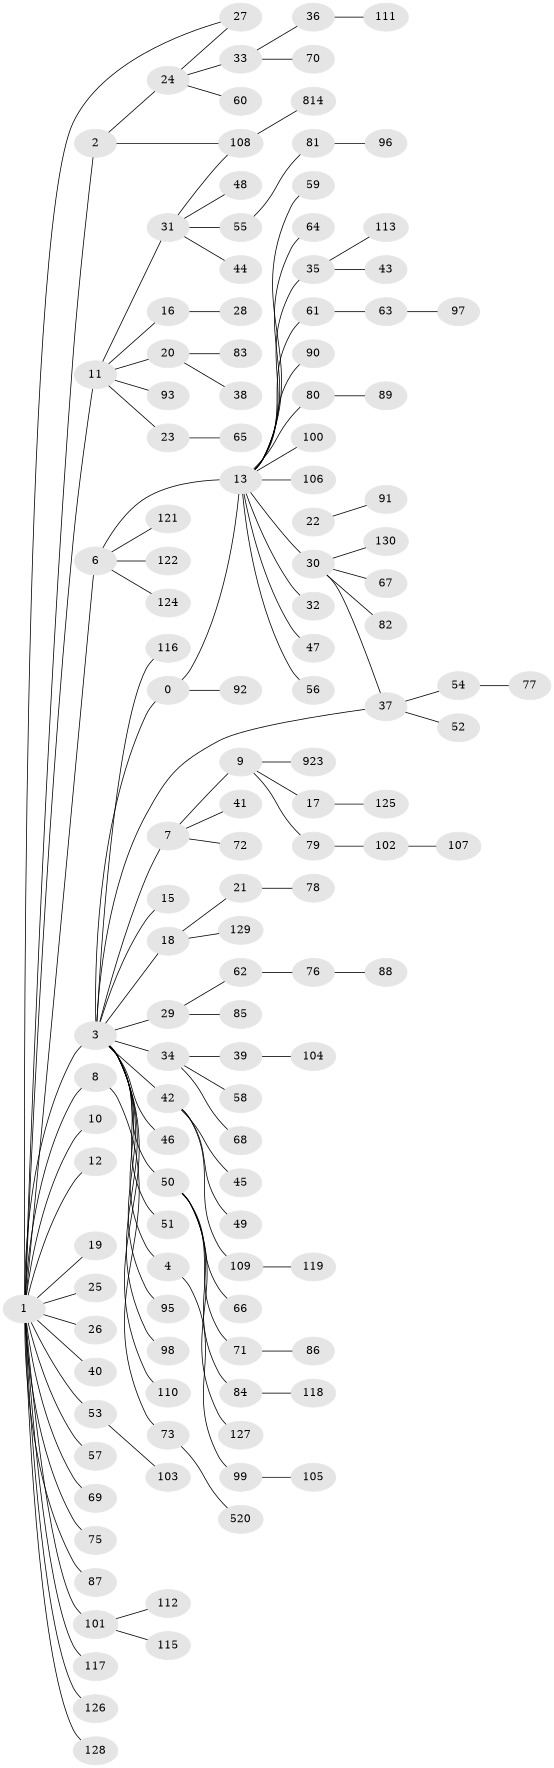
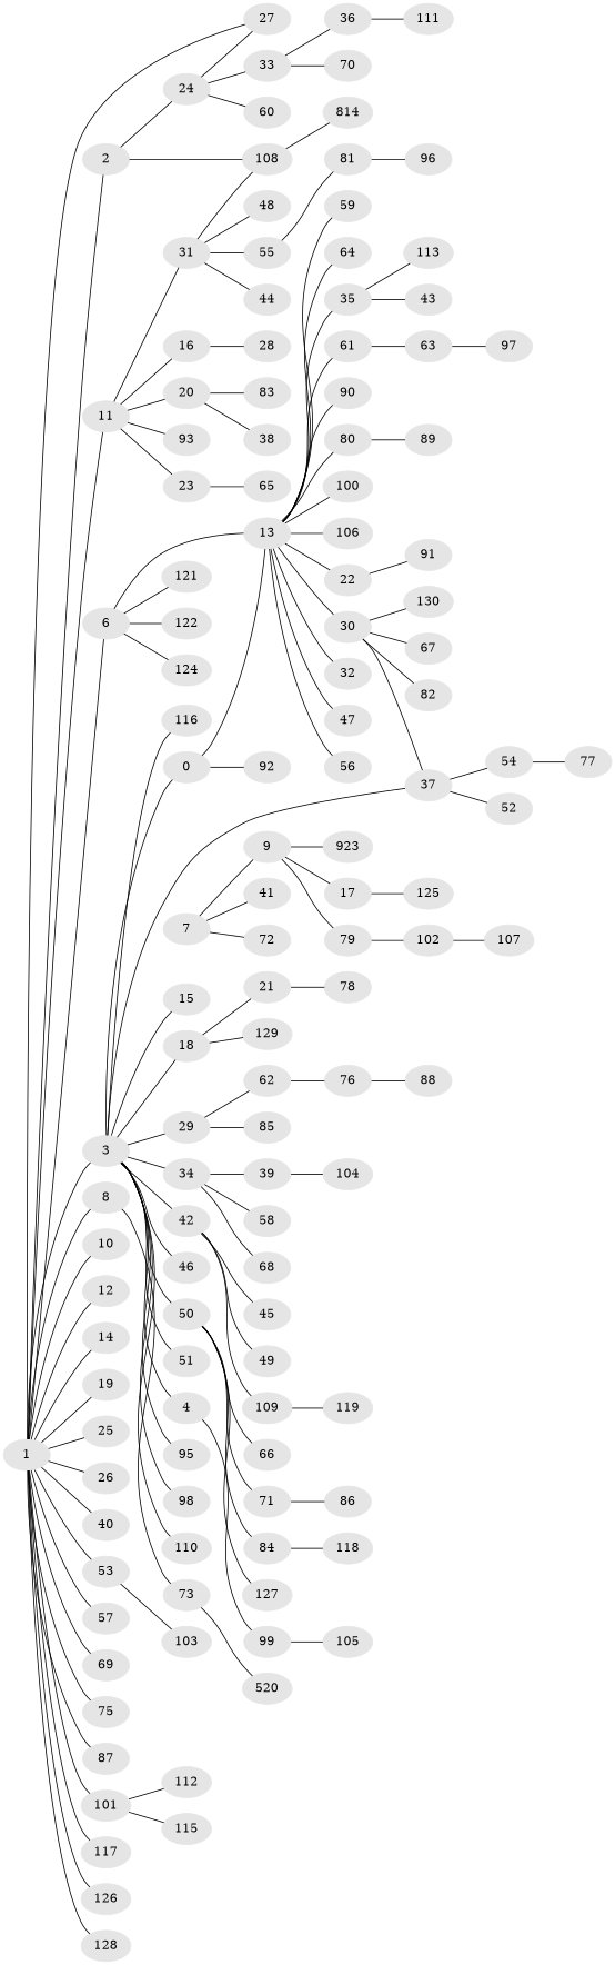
  graph {
    rankdir=LR
    node [color=gray90 style=filled]
    1
    2
    3
    6
    8
    10
    11
    12
+   14
    19
    25
    26
    27
    40
    53
    57
    69
    75
    87
    101
    117
    126
    128
    24
    108
    4
    n27 [label=0]
    7
    15
    18
    29
    34
    37
    42
    46
    50
    51
    95
    98
    110
    116
    13
    121
    122
    124
    73
    16
    20
    23
    31
    93
    103
    112
    115
    33
    60
    n57 [label=814]
    99
    92
    9
    41
    72
    21
    129
    62
    85
    39
    58
    68
    52
    54
    45
    49
    109
    66
    71
    84
    127
    105
    22
    30
    32
    35
    47
    56
    59
    61
    64
    80
    90
    100
    106
    17
    79
    n95 [label=923]
    n96 [label=520]
    125
    102
    28
    38
    83
    65
    44
    48
    55
    91
    67
    82
    130
    43
    113
    63
    89
    78
    36
    70
    76
    81
    111
    104
    77
    119
    86
    118
    96
    97
    88
    107
    1 -- 2
    1 -- 3
    1 -- 6
    1 -- 8
    1 -- 10
    1 -- 11
    1 -- 12
+   1 -- 14
    1 -- 19
    1 -- 25
    1 -- 26
    1 -- 27
    1 -- 40
    1 -- 53
    1 -- 57
    1 -- 69
    1 -- 75
    1 -- 87
    1 -- 101
    1 -- 117
    1 -- 126
    1 -- 128
    2 -- 24
    2 -- 108
    3 -- 4
    3 -- n27
-   3 -- 7
    3 -- 15
    3 -- 18
    3 -- 29
    3 -- 34
    3 -- 37
    3 -- 42
    3 -- 46
    3 -- 50
    3 -- 51
    3 -- 95
    3 -- 98
    3 -- 110
    3 -- 116
    6 -- 13
    6 -- 121
    6 -- 122
    6 -- 124
    8 -- 73
    11 -- 16
    11 -- 20
    11 -- 23
    11 -- 31
    11 -- 93
    53 -- 103
    101 -- 112
    101 -- 115
    24 -- 27
    24 -- 33
    24 -- 60
    108 -- n57
    4 -- 99
    n27 -- 13
    n27 -- 92
    7 -- 9
    7 -- 41
    7 -- 72
    18 -- 21
    18 -- 129
    29 -- 62
    29 -- 85
    34 -- 39
    34 -- 58
    34 -- 68
    37 -- 52
    37 -- 54
    42 -- 45
    42 -- 49
    42 -- 109
    50 -- 66
    50 -- 71
    50 -- 84
    50 -- 127
+   13 -- 22
    13 -- 30
    13 -- 32
    13 -- 35
    13 -- 47
    13 -- 56
    13 -- 59
    13 -- 61
    13 -- 64
    13 -- 80
    13 -- 90
    13 -- 100
    13 -- 106
    73 -- n96
    16 -- 28
    20 -- 38
    20 -- 83
    23 -- 65
    31 -- 108
    31 -- 44
    31 -- 48
    31 -- 55
    33 -- 36
    33 -- 70
    99 -- 105
    9 -- 17
    9 -- 79
    9 -- n95
    21 -- 78
    62 -- 76
    39 -- 104
    54 -- 77
    109 -- 119
    71 -- 86
    84 -- 118
    22 -- 91
    30 -- 37
    30 -- 67
    30 -- 82
    30 -- 130
    35 -- 43
    35 -- 113
    61 -- 63
    80 -- 89
    17 -- 125
    79 -- 102
    102 -- 107
    55 -- 81
    63 -- 97
    36 -- 111
    76 -- 88
    81 -- 96
  }
